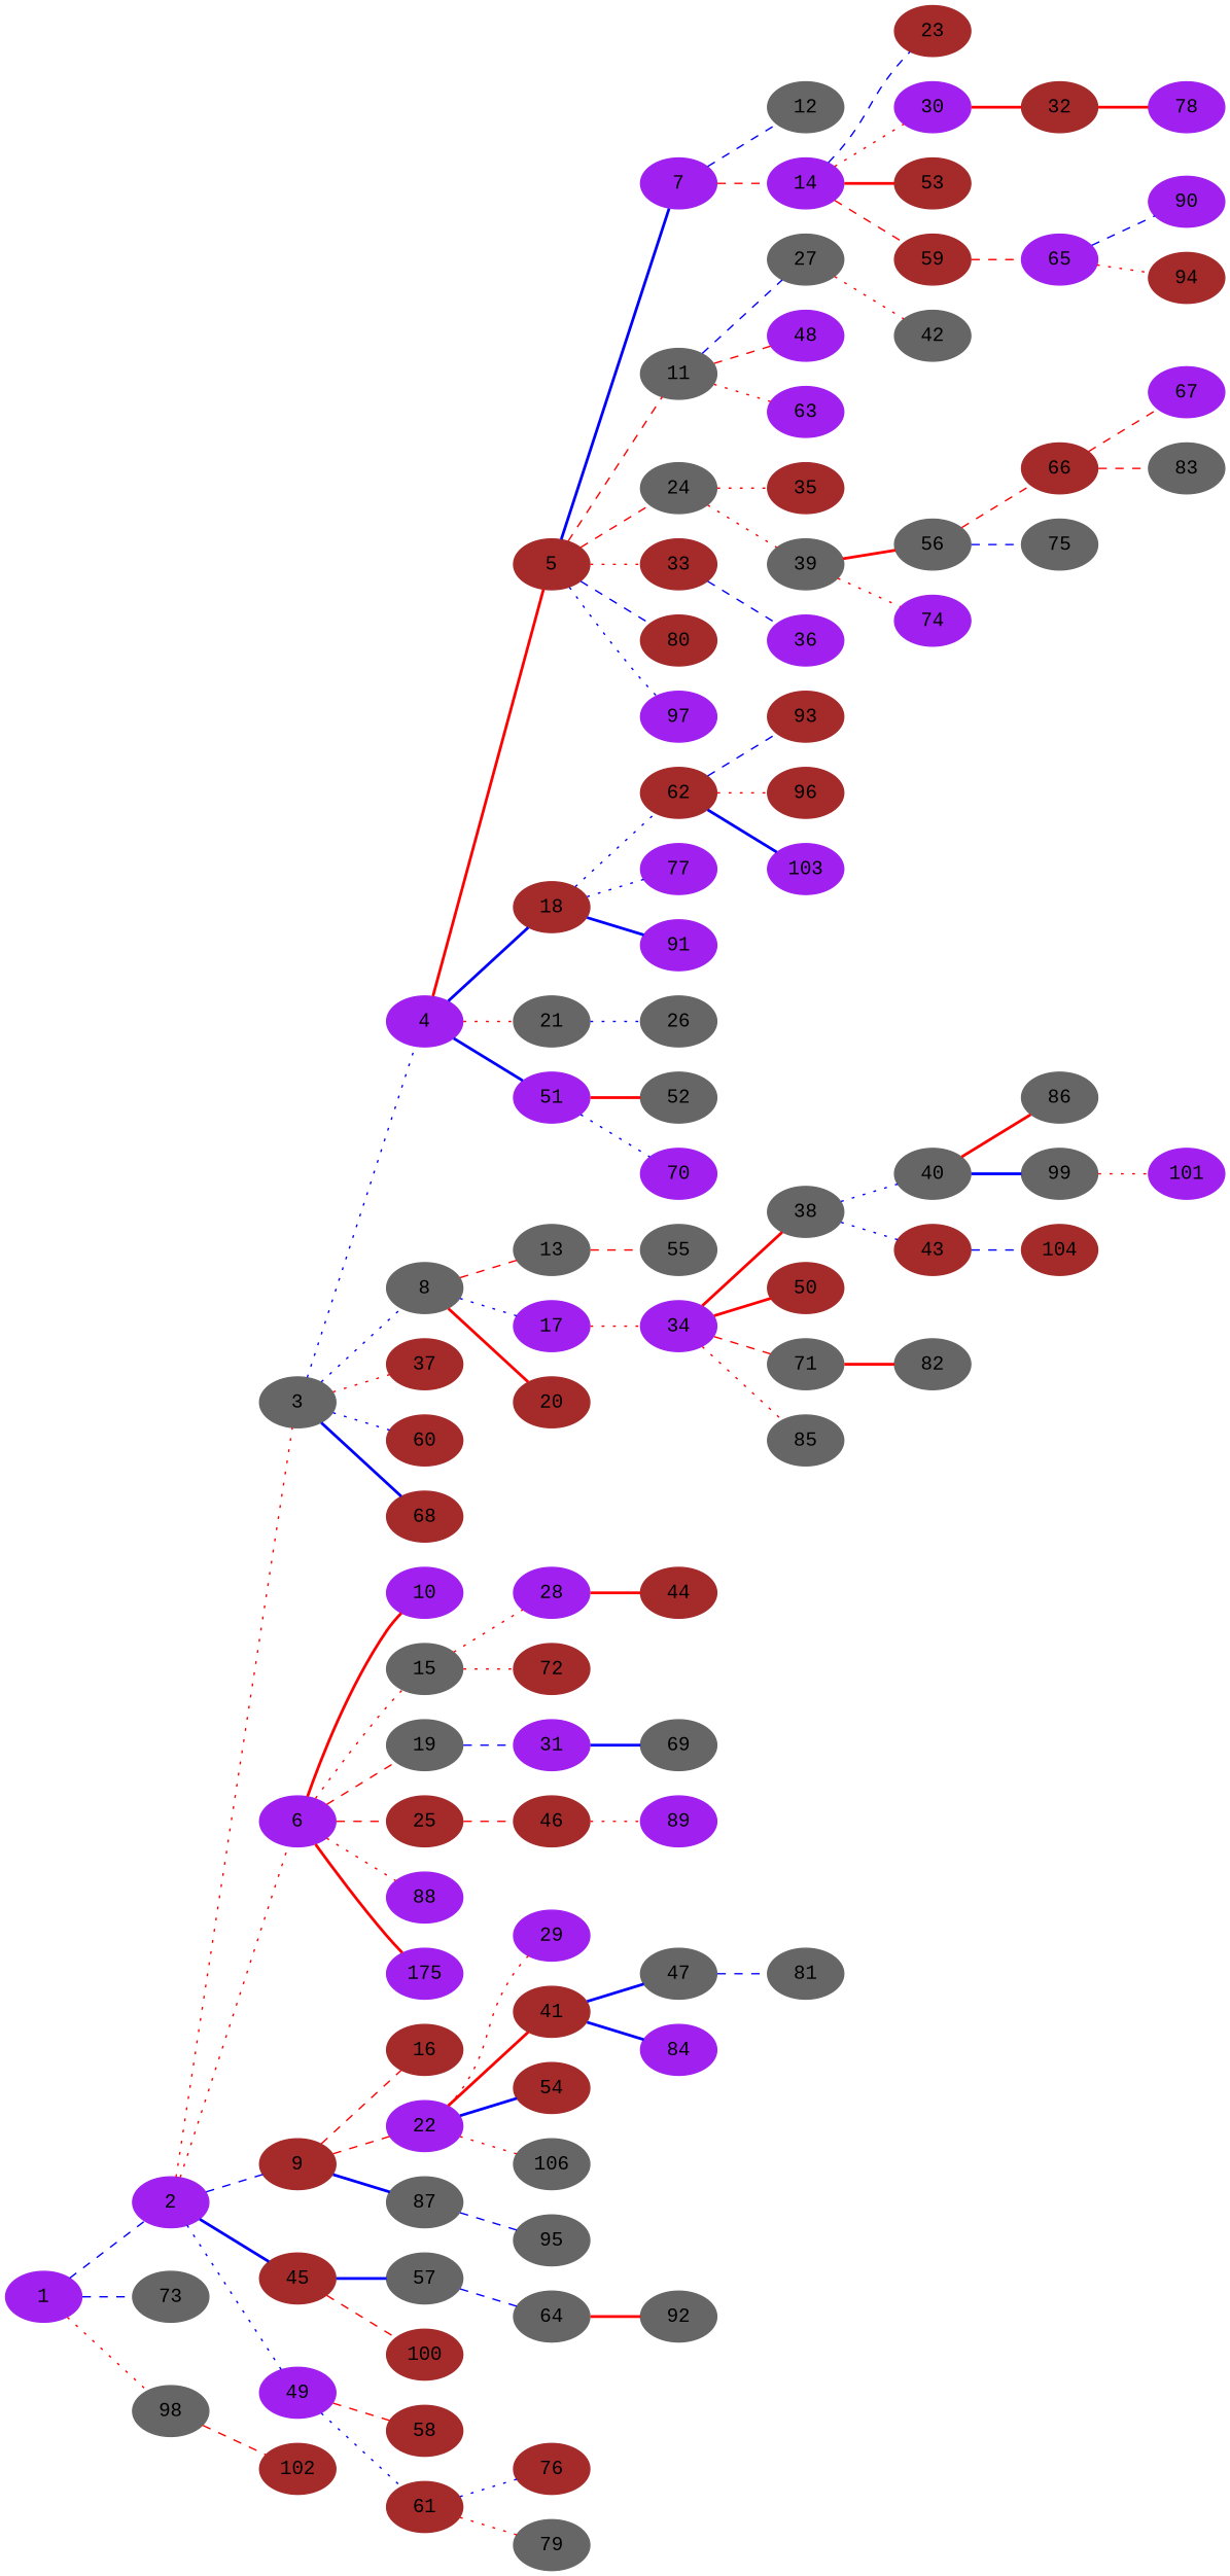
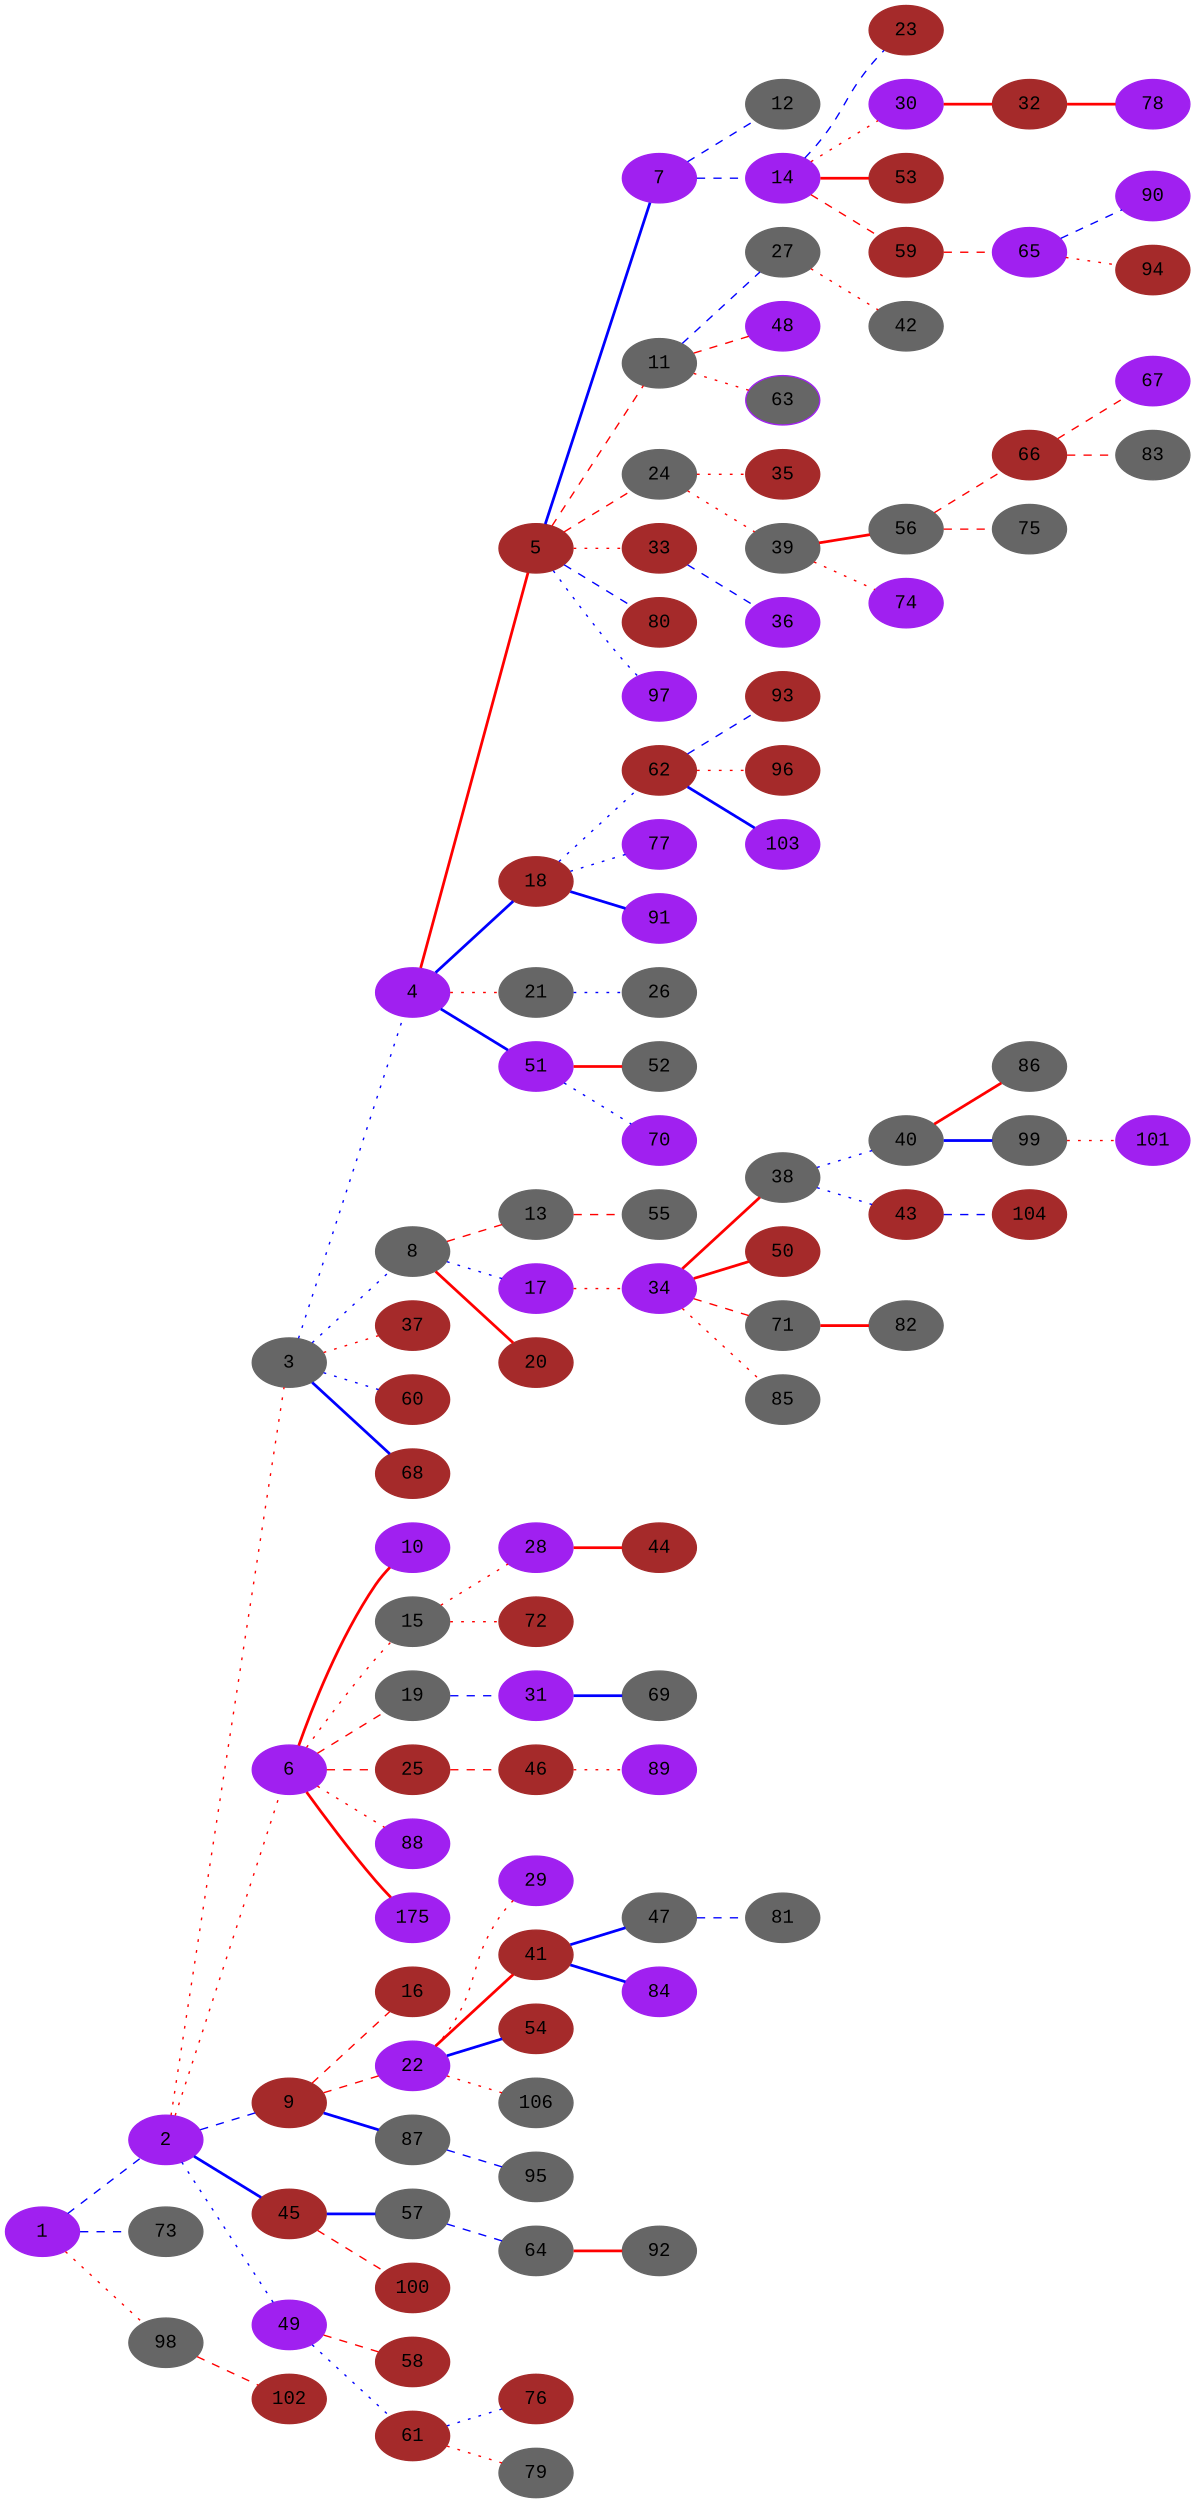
  graph {
    fontname="Liberation Mono"
    rankdir=LR
    node [color=gray40 fontname="Liberation Mono" style=filled]
    edge [color=red fontname="Liberation Mono" style=dotted]
    1 [color=purple]
    2 [color=purple]
    73
    98
    3
    6 [color=purple]
    9 [color=brown]
    45 [color=brown]
    49 [color=purple]
    102 [color=brown]
    4 [color=purple]
    8
    37 [color=brown]
    60 [color=brown]
    68 [color=brown]
    10 [color=purple]
    15
    19
    25 [color=brown]
    88 [color=purple]
    n21 [color=purple label=175]
    16 [color=brown]
    22 [color=purple]
    87
    57
    100 [color=brown]
    58 [color=brown]
    61 [color=brown]
    5 [color=brown]
    18 [color=brown]
    21
    51 [color=purple]
    13
    17 [color=purple]
    20 [color=brown]
    7 [color=purple]
    11
    24
    33 [color=brown]
    80 [color=brown]
    97 [color=purple]
    62 [color=brown]
    77 [color=purple]
    91 [color=purple]
    26
    52
    70 [color=purple]
    12
    14 [color=purple]
    27
    48 [color=purple]
-   63 [color=purple]
+   63 [color=purple fillcolor=gray40]
    35 [color=brown]
    39
    36 [color=purple]
    28 [color=purple]
    72 [color=brown]
    31 [color=purple]
    46 [color=brown]
    23 [color=brown]
    30 [color=purple]
    53 [color=brown]
    59 [color=brown]
    55
    34 [color=purple]
    29 [color=purple]
    41 [color=brown]
    54 [color=brown]
    106
    95
    42
    32 [color=brown]
    65 [color=purple]
    44 [color=brown]
    38
    50 [color=brown]
    71
    85
    93 [color=brown]
    96 [color=brown]
    103 [color=purple]
    69
    47
    84 [color=purple]
    56
    74 [color=purple]
    89 [color=purple]
    78 [color=purple]
    40
    43 [color=brown]
    82
    86
    99
    104 [color=brown]
    66 [color=brown]
    75
    101 [color=purple]
    81
    64
    76 [color=brown]
    79
    67 [color=purple]
    83
    92
    90 [color=purple]
    94 [color=brown]
    1 -- 2 [color=blue style=dashed]
    1 -- 73 [color=blue style=dashed]
    1 -- 98
    2 -- 3
    2 -- 6
    2 -- 9 [color=blue style=dashed]
    2 -- 45 [color=blue style=bold]
    2 -- 49 [color=blue]
    98 -- 102 [style=dashed]
    3 -- 4 [color=blue]
    3 -- 8 [color=blue]
    3 -- 37
    3 -- 60 [color=blue]
    3 -- 68 [color=blue style=bold]
    6 -- 10 [style=bold]
    6 -- 15
    6 -- 19 [style=dashed]
    6 -- 25 [style=dashed]
    6 -- 88
    6 -- n21 [style=bold]
    9 -- 16 [style=dashed]
    9 -- 22 [style=dashed]
    9 -- 87 [color=blue style=bold]
    45 -- 57 [color=blue style=bold]
    45 -- 100 [style=dashed]
    49 -- 58 [style=dashed]
    49 -- 61 [color=blue]
    4 -- 5 [style=bold]
    4 -- 18 [color=blue style=bold]
    4 -- 21
    4 -- 51 [color=blue style=bold]
    8 -- 13 [style=dashed]
    8 -- 17 [color=blue]
    8 -- 20 [style=bold]
    15 -- 28
    15 -- 72
    19 -- 31 [color=blue style=dashed]
    25 -- 46 [style=dashed]
    22 -- 29
    22 -- 41 [style=bold]
    22 -- 54 [color=blue style=bold]
    22 -- 106
    87 -- 95 [color=blue style=dashed]
    57 -- 64 [color=blue style=dashed]
    61 -- 76 [color=blue]
    61 -- 79
    5 -- 7 [color=blue style=bold]
    5 -- 11 [style=dashed]
    5 -- 24 [style=dashed]
    5 -- 33
    5 -- 80 [color=blue style=dashed]
    5 -- 97 [color=blue]
    18 -- 62 [color=blue]
    18 -- 77 [color=blue]
    18 -- 91 [color=blue style=bold]
    21 -- 26 [color=blue]
    51 -- 52 [style=bold]
    51 -- 70 [color=blue]
    13 -- 55 [style=dashed]
    17 -- 34
    7 -- 12 [color=blue style=dashed]
-   7 -- 14 [style=dashed]
+   7 -- 14 [color=blue style=dashed]
    11 -- 27 [color=blue style=dashed]
    11 -- 48 [style=dashed]
    11 -- 63
    24 -- 35
    24 -- 39
    33 -- 36 [color=blue style=dashed]
    62 -- 93 [color=blue style=dashed]
    62 -- 96
    62 -- 103 [color=blue style=bold]
    14 -- 23 [color=blue style=dashed]
    14 -- 30
    14 -- 53 [style=bold]
    14 -- 59 [style=dashed]
    27 -- 42
    39 -- 56 [style=bold]
    39 -- 74
    28 -- 44 [style=bold]
    31 -- 69 [color=blue style=bold]
    46 -- 89
    30 -- 32 [style=bold]
    59 -- 65 [style=dashed]
    34 -- 38 [style=bold]
    34 -- 50 [style=bold]
    34 -- 71 [style=dashed]
    34 -- 85
    41 -- 47 [color=blue style=bold]
    41 -- 84 [color=blue style=bold]
    32 -- 78 [style=bold]
    65 -- 90 [color=blue style=dashed]
    65 -- 94
    38 -- 40 [color=blue]
    38 -- 43 [color=blue]
    71 -- 82 [style=bold]
    47 -- 81 [color=blue style=dashed]
    56 -- 66 [style=dashed]
-   56 -- 75 [color=blue style=dashed]
+   56 -- 75 [style=dashed]
    40 -- 86 [style=bold]
    40 -- 99 [color=blue style=bold]
    43 -- 104 [color=blue style=dashed]
    99 -- 101
    66 -- 67 [style=dashed]
    66 -- 83 [style=dashed]
    64 -- 92 [style=bold]
  }
